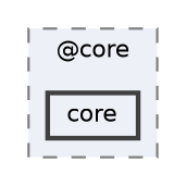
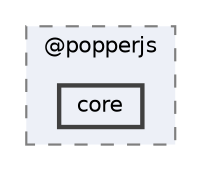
  digraph {
    compound=true
    n1 [color=grey25 fillcolor="#edf0f7" fontname=Helvetica fontsize=10 height=0.2 label=core shape=box style="filled,bold" width=0.4]
    subgraph cluster_1 {
      bgcolor="#edf0f7"
      fontname=Helvetica
      fontsize=10
-     label="@core"
+     label="@popperjs"
      pencolor=grey50
      style="filled,dashed"
      n1
    }
  }
